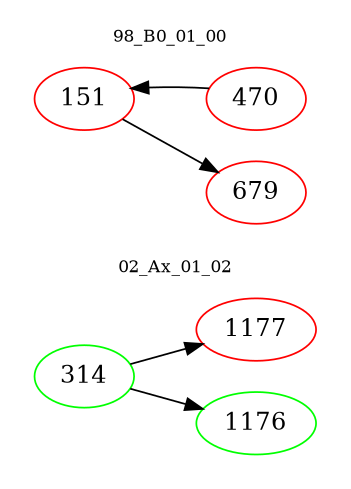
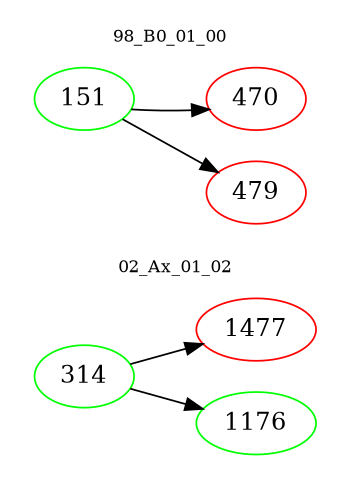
  digraph {
    rankdir=LR
    node [color=green]
    edge [color=black]
    n1 [label=314]
    n2 [label=1176]
-   n3 [color=red label=1177]
-   n4 [color=red label=151]
-   n5 [color=red label=679]
+   n3 [color=red label=1477]
+   n4 [label=151]
+   n5 [color=red label=479]
    n6 [color=red label=470]
    subgraph cluster_1 {
      color=white
      fontsize=10
      label="02_Ax_01_02"
      n1
      n2
      n3
    }
    subgraph cluster_2 {
      color=white
      fontsize=10
      label="98_B0_01_00"
      n4
      n5
      n6
    }
    n1 -> n2
    n1 -> n3
    n4 -> n5
-   n6 -> n4
+   n4 -> n6
  }
